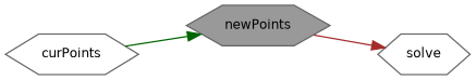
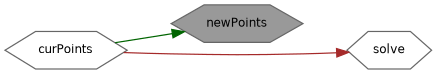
  digraph {
    rankdir=LR
    node [color=grey40 fillcolor=white fontname=Helvetica fontsize=10 shape=hexagon style=filled]
    edge [fontname=Helvetica fontsize=10 labelfontname=Helvetica labelfontsize=10 style=solid]
    n1 [color=gray40 fillcolor=grey60 fontcolor=black height=0.2 label=newPoints width=0.4]
    n2 [height=0.2 label=solve width=0.4]
    n3 [height=0.2 label=curPoints width=0.4]
-   n1 -> n2 [color=brown]
+   n3 -> n2 [color=brown]
    n3 -> n1 [color=darkgreen]
  }
